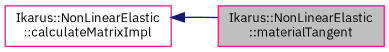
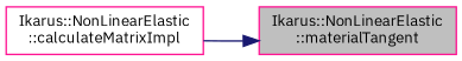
  digraph {
    rankdir=RL
    fontname="IBM Plex Sans"
    node [color=deeppink fontname="IBM Plex Sans" fontsize=10 shape=record style=filled]
    n1 [fillcolor=grey75 fontcolor=black height=0.2 label="Ikarus::NonLinearElastic\l::materialTangent" width=0.4]
    n2 [fillcolor=white height=0.2 label="Ikarus::NonLinearElastic\l::calculateMatrixImpl" width=0.4]
-   n2 -> n1 [color=midnightblue dir=back fontname="IBM Plex Sans" fontsize=10 labelfontname=Helvetica labelfontsize=10 style=solid]
+   n1 -> n2 [color=midnightblue dir=back fontname="IBM Plex Sans" fontsize=10 labelfontname=Helvetica labelfontsize=10 style=solid]
  }
